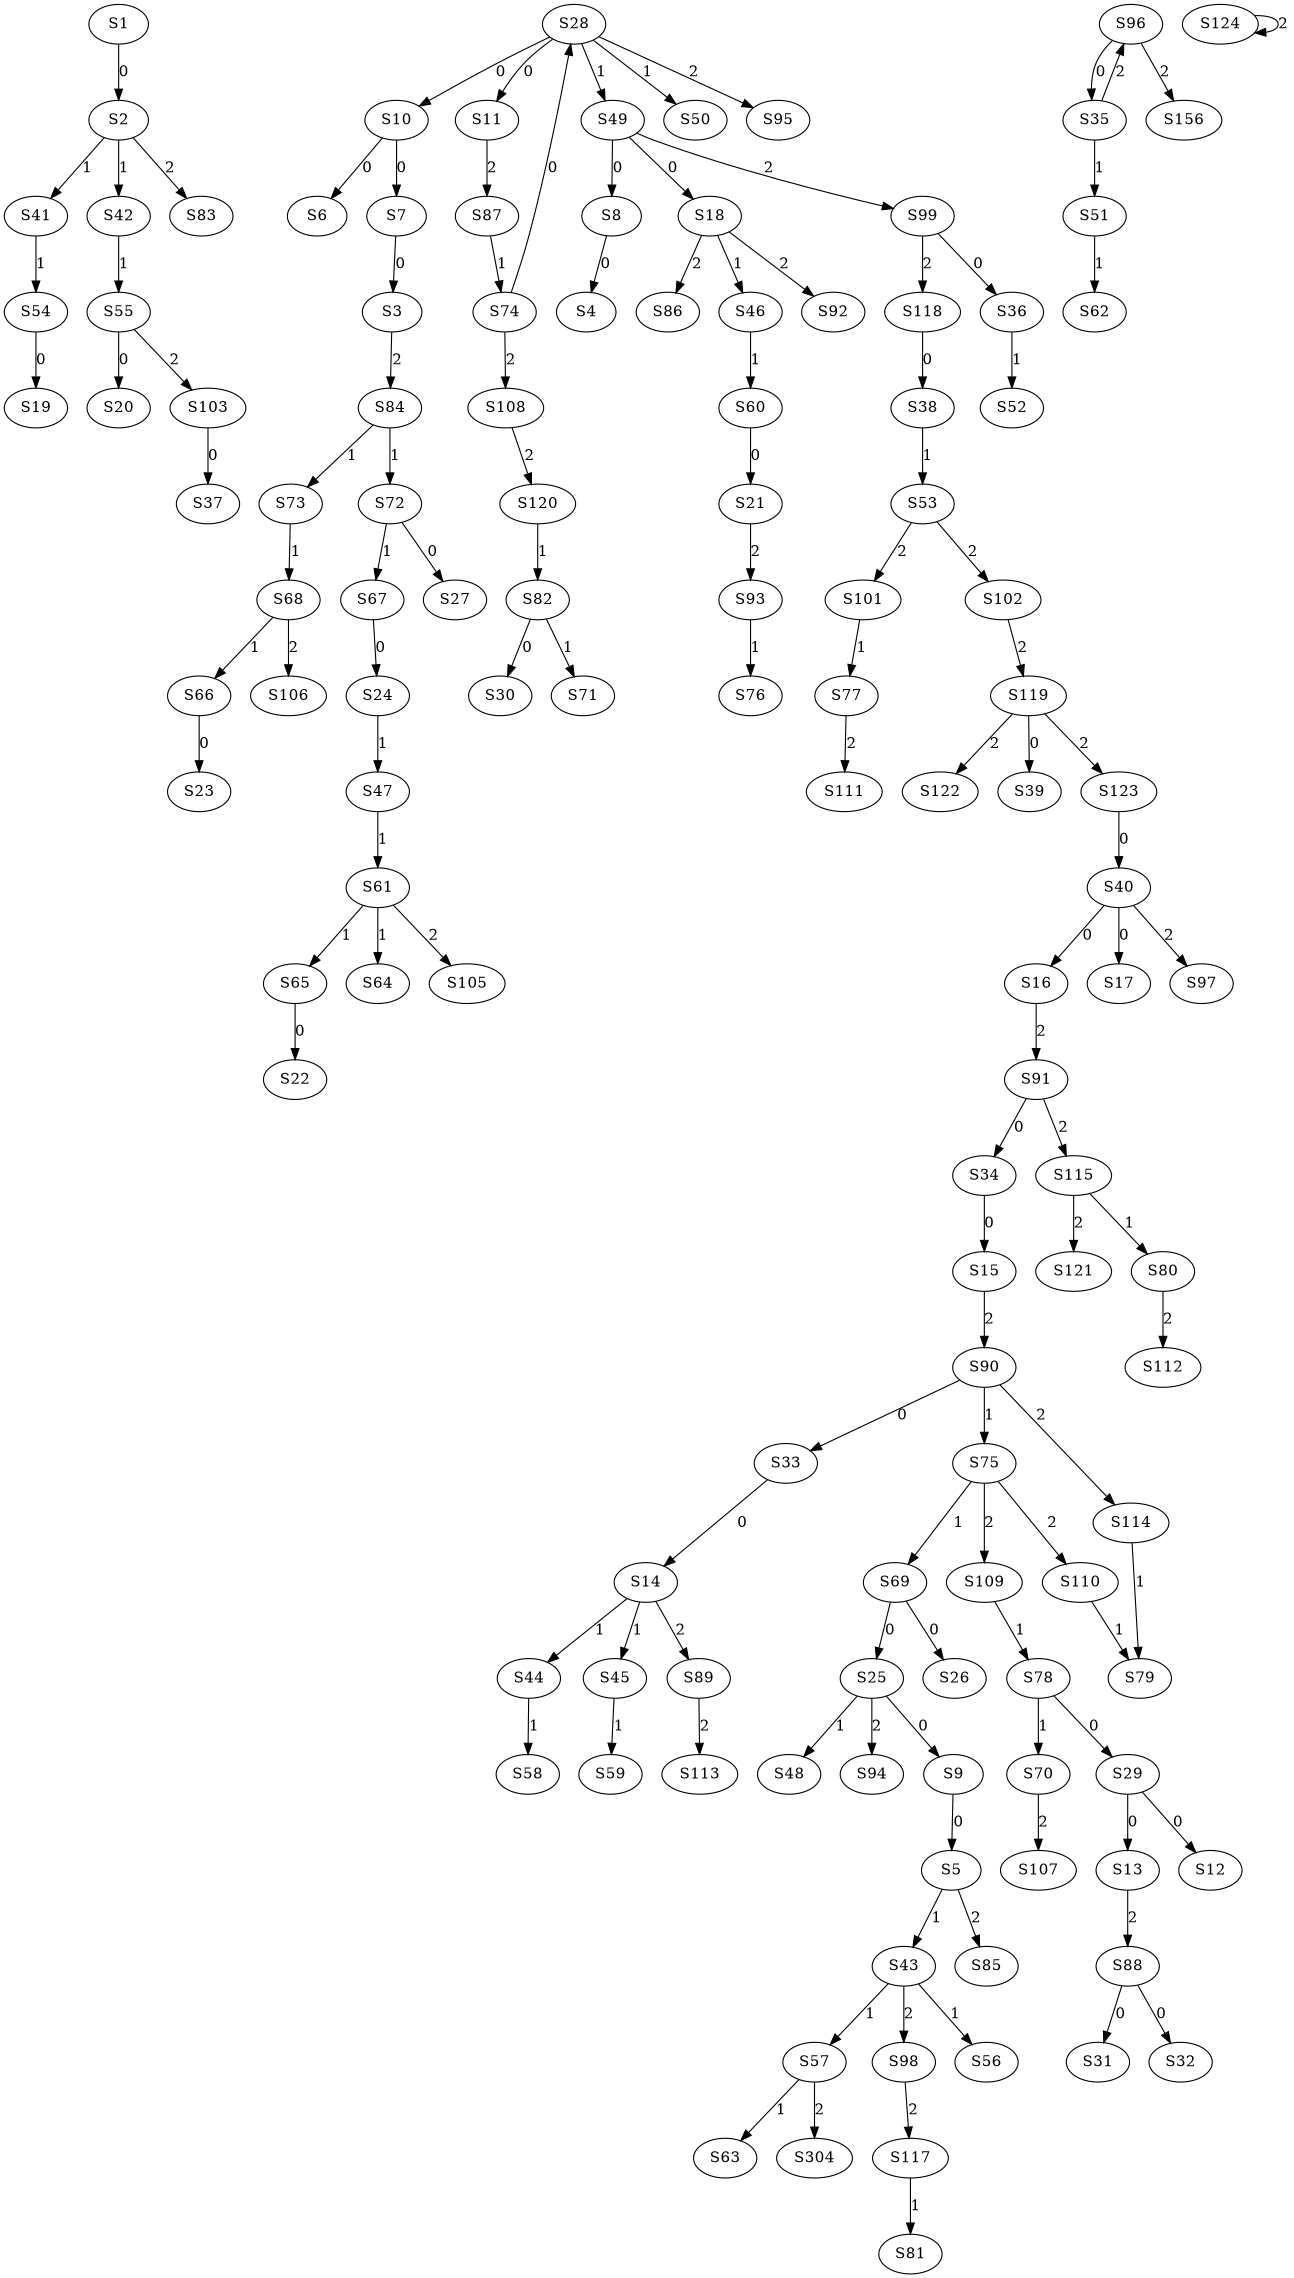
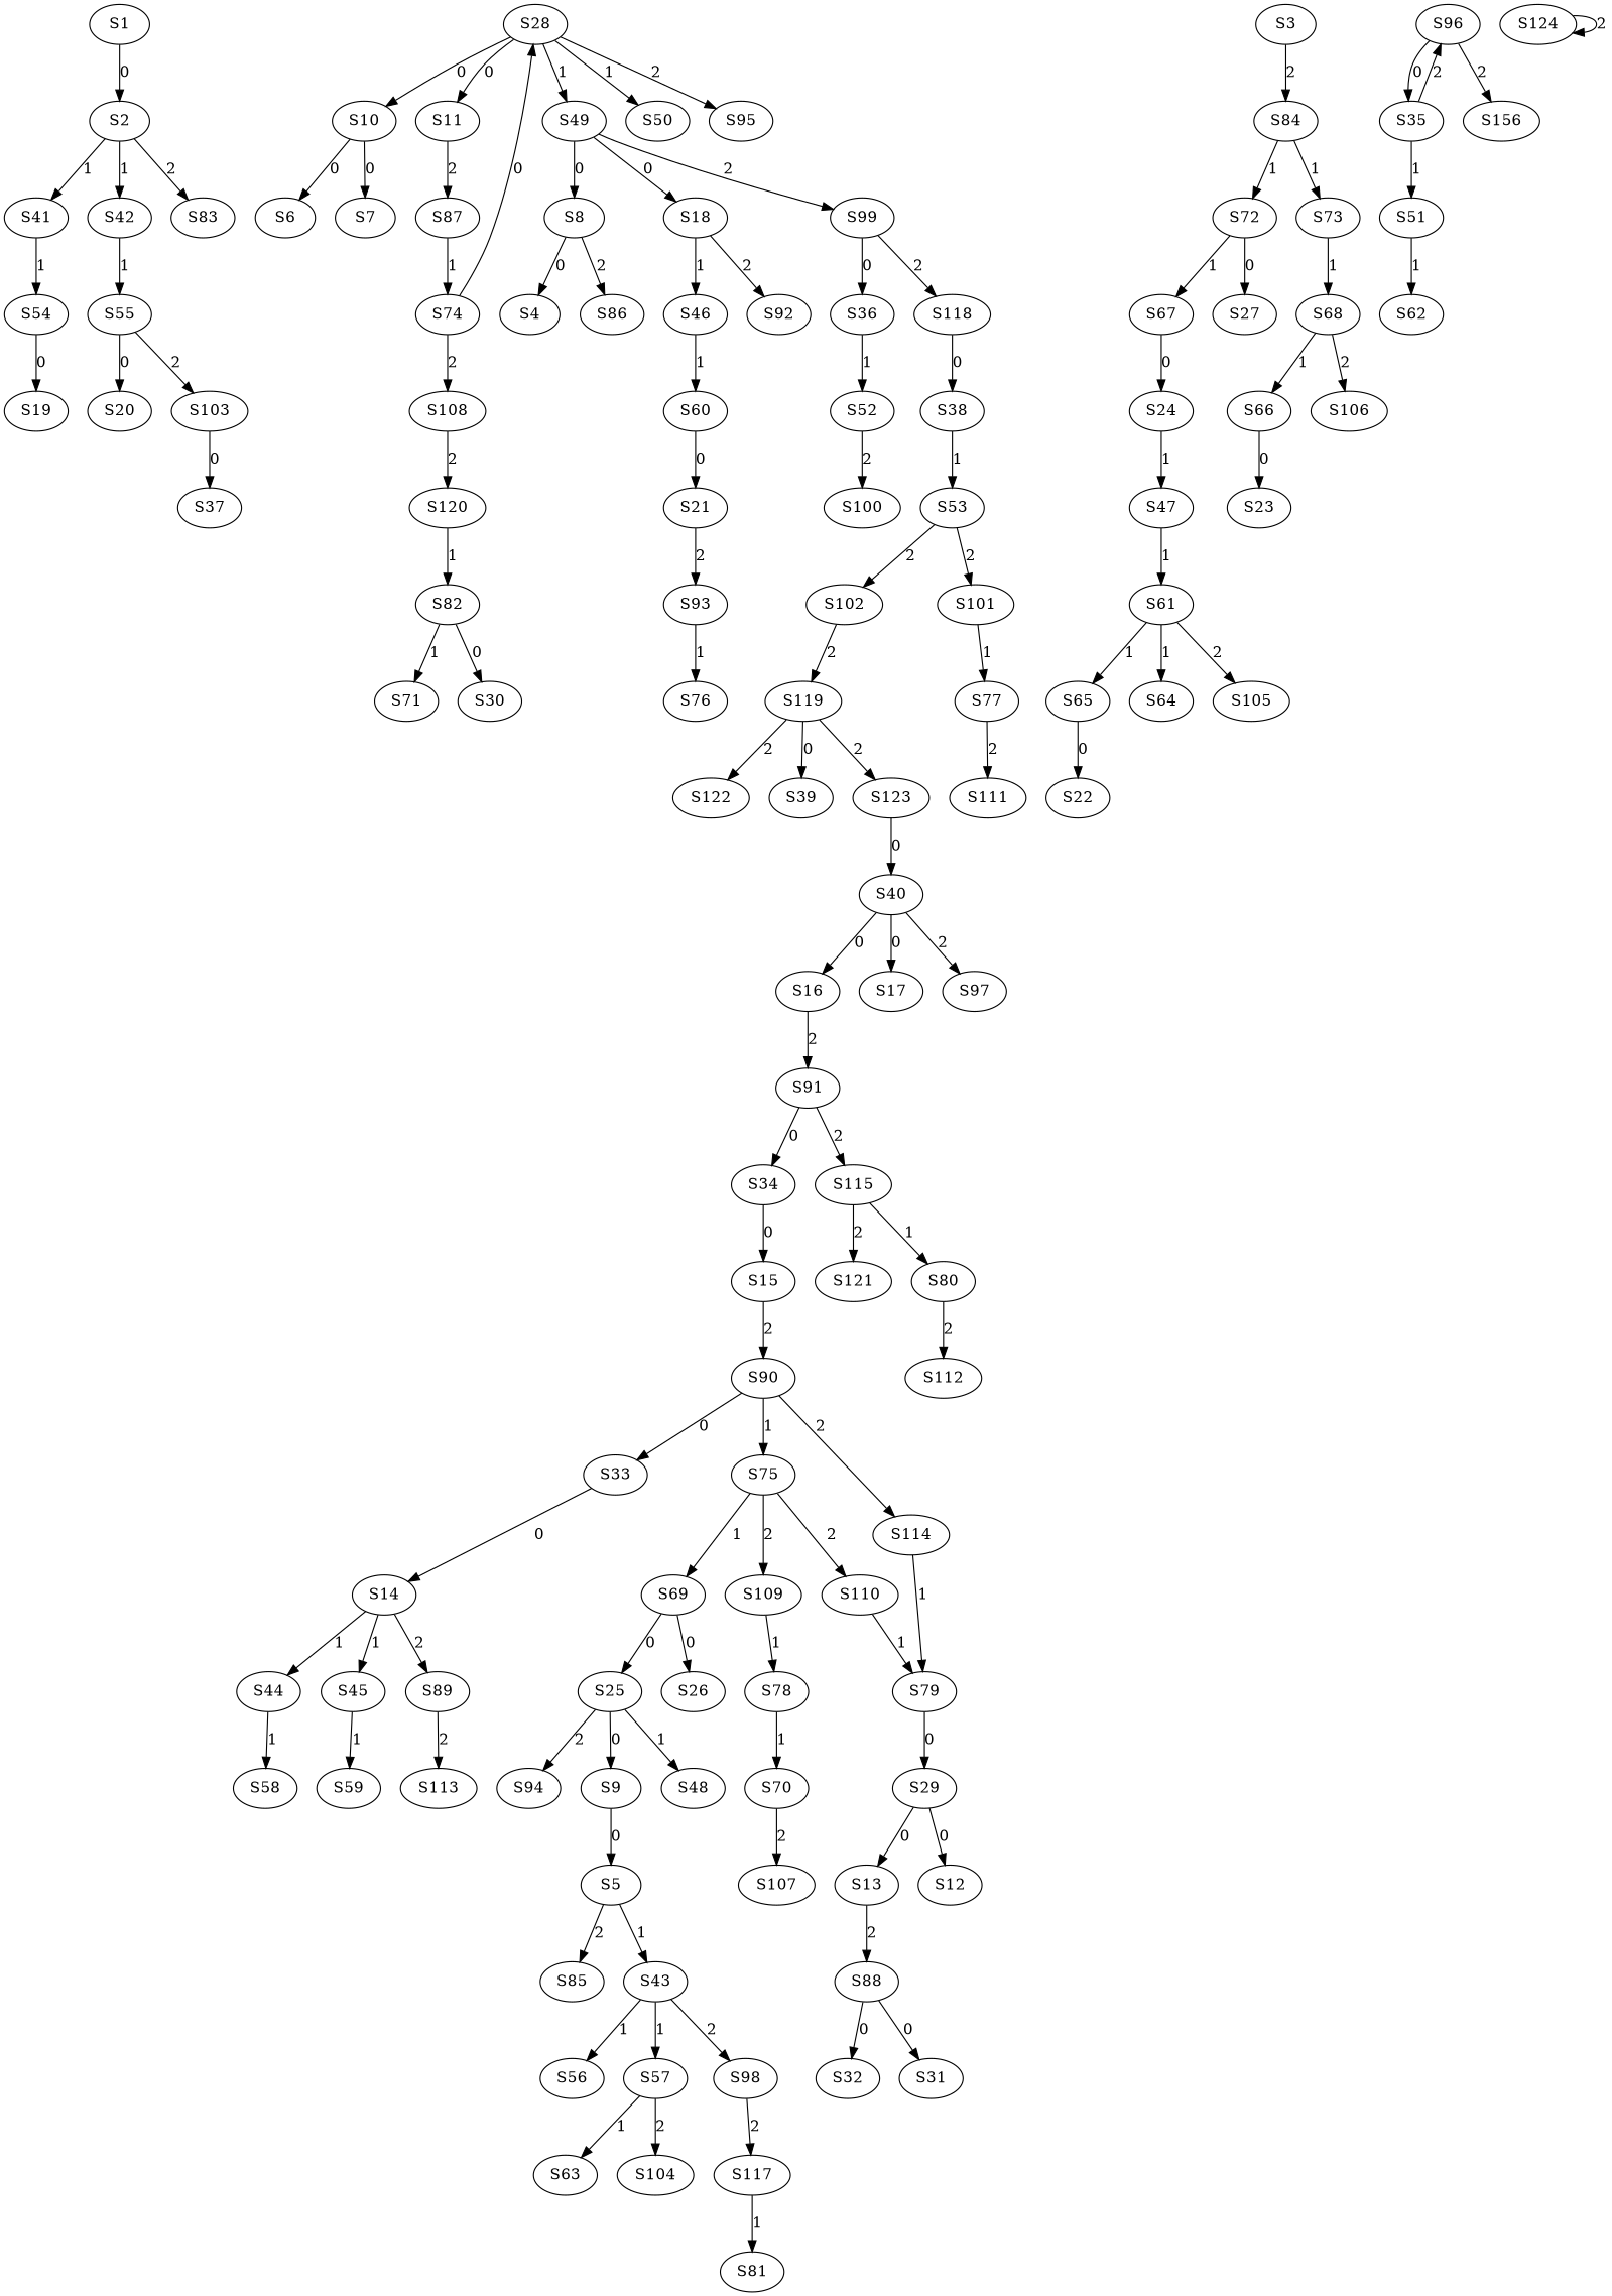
  strict digraph {
    S1
    S2
    S41
    S42
    S83
    S54
    S55
    S7
    S3
    S84
    S72
    S73
    S8
    S4
    S86
    S9
    S5
    S43
    S85
    S56
    S57
    S98
    S10
    S6
    S18
    S46
    S92
    S60
    S25
    S48
    S94
    S28
    S11
    S49
    S50
    S95
    S87
    S99
    S74
    S29
    S12
    S13
    S88
    S31
    S32
    S33
    S14
    S44
    S45
    S89
    S58
    S59
    S113
    S34
    S15
    S90
    S75
    S114
    S40
    S16
    S17
    S97
    S91
    S115
    S36
    S118
    S19
    S20
    S103
    S37
    S21
    S93
    S76
    S65
    S22
    S66
    S23
    S67
    S24
    S47
    S61
    S69
    S26
    S27
    S108
    S120
    S79
    S82
    S30
    S71
    S109
    S110
    S80
    S121
    S96
    S35
    n97 [label=S156]
    S51
    S62
    S52
    S38
+   S100
    S53
    S101
    S102
    S119
    S39
    S123
    S122
    S63
-   S104 [label=S304]
+   S104
    S117
    S64
    S105
    S77
    S68
    S106
    S78
    S70
    S107
    S111
    S112
    S81
    S124
    S1 -> S2 [label=0]
    S2 -> S41 [label=1]
    S2 -> S42 [label=1]
    S2 -> S83 [label=2]
    S41 -> S54 [label=1]
    S42 -> S55 [label=1]
    S54 -> S19 [label=0]
    S55 -> S20 [label=0]
    S55 -> S103 [label=2]
-   S7 -> S3 [label=0]
    S3 -> S84 [label=2]
    S84 -> S72 [label=1]
    S84 -> S73 [label=1]
    S72 -> S67 [label=1]
    S72 -> S27 [label=0]
    S73 -> S68 [label=1]
    S8 -> S4 [label=0]
-   S18 -> S86 [label=2]
+   S8 -> S86 [label=2]
    S9 -> S5 [label=0]
    S5 -> S43 [label=1]
    S5 -> S85 [label=2]
    S43 -> S56 [label=1]
    S43 -> S57 [label=1]
    S43 -> S98 [label=2]
    S57 -> S63 [label=1]
    S57 -> S104 [label=2]
    S98 -> S117 [label=2]
    S10 -> S7 [label=0]
    S10 -> S6 [label=0]
    S18 -> S46 [label=1]
    S18 -> S92 [label=2]
    S46 -> S60 [label=1]
    S60 -> S21 [label=0]
    S25 -> S9 [label=0]
    S25 -> S48 [label=1]
    S25 -> S94 [label=2]
    S28 -> S10 [label=0]
    S28 -> S11 [label=0]
    S28 -> S49 [label=1]
    S28 -> S50 [label=1]
    S28 -> S95 [label=2]
    S11 -> S87 [label=2]
    S49 -> S8 [label=0]
    S49 -> S18 [label=0]
    S49 -> S99 [label=2]
    S87 -> S74 [label=1]
    S99 -> S36 [label=0]
    S99 -> S118 [label=2]
    S74 -> S28 [label=0]
    S74 -> S108 [label=2]
    S29 -> S12 [label=0]
    S29 -> S13 [label=0]
    S13 -> S88 [label=2]
    S88 -> S31 [label=0]
    S88 -> S32 [label=0]
    S33 -> S14 [label=0]
    S14 -> S44 [label=1]
    S14 -> S45 [label=1]
    S14 -> S89 [label=2]
    S44 -> S58 [label=1]
    S45 -> S59 [label=1]
    S89 -> S113 [label=2]
    S34 -> S15 [label=0]
    S15 -> S90 [label=2]
    S90 -> S33 [label=0]
    S90 -> S75 [label=1]
    S90 -> S114 [label=2]
    S75 -> S69 [label=1]
    S75 -> S109 [label=2]
    S75 -> S110 [label=2]
    S114 -> S79 [label=1]
    S40 -> S16 [label=0]
    S40 -> S17 [label=0]
    S40 -> S97 [label=2]
    S16 -> S91 [label=2]
    S91 -> S34 [label=0]
    S91 -> S115 [label=2]
    S115 -> S80 [label=1]
    S115 -> S121 [label=2]
    S36 -> S52 [label=1]
    S118 -> S38 [label=0]
    S103 -> S37 [label=0]
    S21 -> S93 [label=2]
    S93 -> S76 [label=1]
    S65 -> S22 [label=0]
    S66 -> S23 [label=0]
    S67 -> S24 [label=0]
    S24 -> S47 [label=1]
    S47 -> S61 [label=1]
    S61 -> S65 [label=1]
    S61 -> S64 [label=1]
    S61 -> S105 [label=2]
    S69 -> S25 [label=0]
    S69 -> S26 [label=0]
    S108 -> S120 [label=2]
    S120 -> S82 [label=1]
-   S78 -> S29 [label=0]
+   S79 -> S29 [label=0]
    S82 -> S30 [label=0]
    S82 -> S71 [label=1]
    S109 -> S78 [label=1]
    S110 -> S79 [label=1]
    S80 -> S112 [label=2]
    S96 -> S35 [label=0]
    S96 -> n97 [label=2]
    S35 -> S96 [label=2]
    S35 -> S51 [label=1]
    S51 -> S62 [label=1]
+   S52 -> S100 [label=2]
    S38 -> S53 [label=1]
    S53 -> S101 [label=2]
    S53 -> S102 [label=2]
    S101 -> S77 [label=1]
    S102 -> S119 [label=2]
    S119 -> S39 [label=0]
    S119 -> S123 [label=2]
    S119 -> S122 [label=2]
    S123 -> S40 [label=0]
    S117 -> S81 [label=1]
    S77 -> S111 [label=2]
    S68 -> S66 [label=1]
    S68 -> S106 [label=2]
    S78 -> S70 [label=1]
    S70 -> S107 [label=2]
    S124 -> S124 [label=2]
  }
